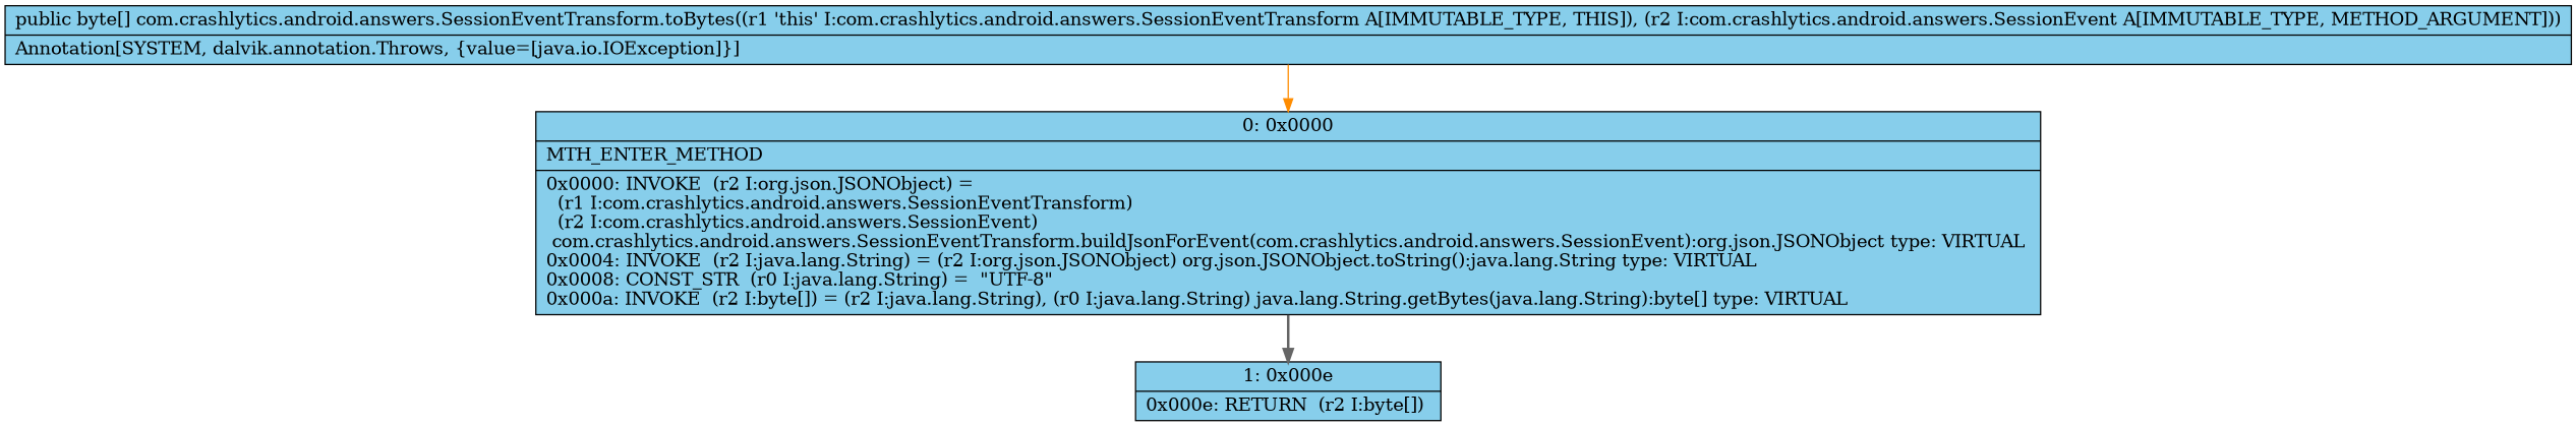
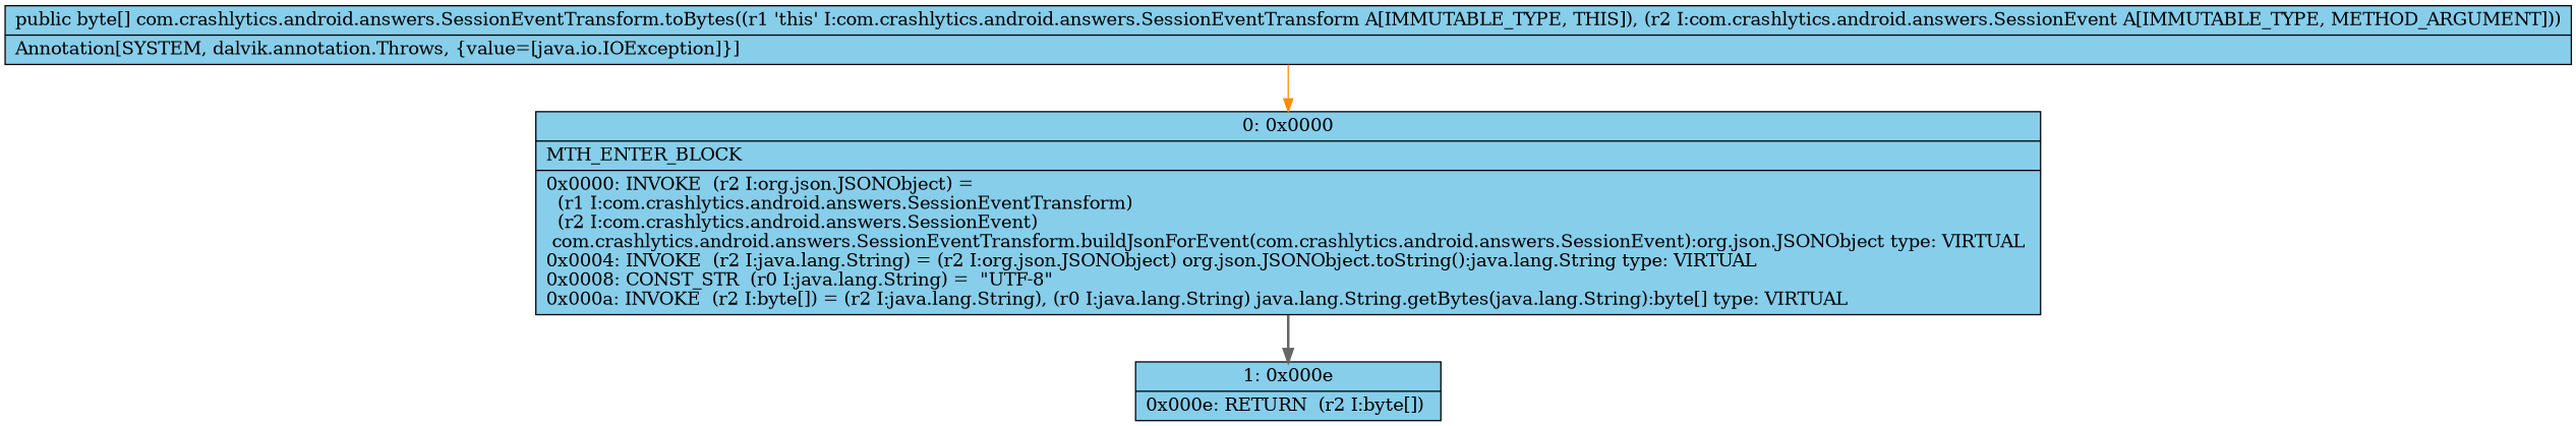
  digraph {
    node [shape=record style=filled fillcolor=skyblue]
-   n1 [label="{0\:\ 0x0000|MTH_ENTER_METHOD\l|0x0000: INVOKE  (r2 I:org.json.JSONObject) = \l  (r1 I:com.crashlytics.android.answers.SessionEventTransform)\l  (r2 I:com.crashlytics.android.answers.SessionEvent)\l com.crashlytics.android.answers.SessionEventTransform.buildJsonForEvent(com.crashlytics.android.answers.SessionEvent):org.json.JSONObject type: VIRTUAL \l0x0004: INVOKE  (r2 I:java.lang.String) = (r2 I:org.json.JSONObject) org.json.JSONObject.toString():java.lang.String type: VIRTUAL \l0x0008: CONST_STR  (r0 I:java.lang.String) =  \"UTF\-8\" \l0x000a: INVOKE  (r2 I:byte[]) = (r2 I:java.lang.String), (r0 I:java.lang.String) java.lang.String.getBytes(java.lang.String):byte[] type: VIRTUAL \l}"]
+   n1 [label="{0\:\ 0x0000|MTH_ENTER_BLOCK\l|0x0000: INVOKE  (r2 I:org.json.JSONObject) = \l  (r1 I:com.crashlytics.android.answers.SessionEventTransform)\l  (r2 I:com.crashlytics.android.answers.SessionEvent)\l com.crashlytics.android.answers.SessionEventTransform.buildJsonForEvent(com.crashlytics.android.answers.SessionEvent):org.json.JSONObject type: VIRTUAL \l0x0004: INVOKE  (r2 I:java.lang.String) = (r2 I:org.json.JSONObject) org.json.JSONObject.toString():java.lang.String type: VIRTUAL \l0x0008: CONST_STR  (r0 I:java.lang.String) =  \"UTF\-8\" \l0x000a: INVOKE  (r2 I:byte[]) = (r2 I:java.lang.String), (r0 I:java.lang.String) java.lang.String.getBytes(java.lang.String):byte[] type: VIRTUAL \l}"]
    n2 [label="{1\:\ 0x000e|0x000e: RETURN  (r2 I:byte[]) \l}"]
    n3 [label="{public byte[] com.crashlytics.android.answers.SessionEventTransform.toBytes((r1 'this' I:com.crashlytics.android.answers.SessionEventTransform A[IMMUTABLE_TYPE, THIS]), (r2 I:com.crashlytics.android.answers.SessionEvent A[IMMUTABLE_TYPE, METHOD_ARGUMENT]))  | Annotation[SYSTEM, dalvik.annotation.Throws, \{value=[java.io.IOException]\}]\l}"]
    n1 -> n2 [color=gray40 style=bold]
    n3 -> n1 [color=darkorange style=solid]
  }
